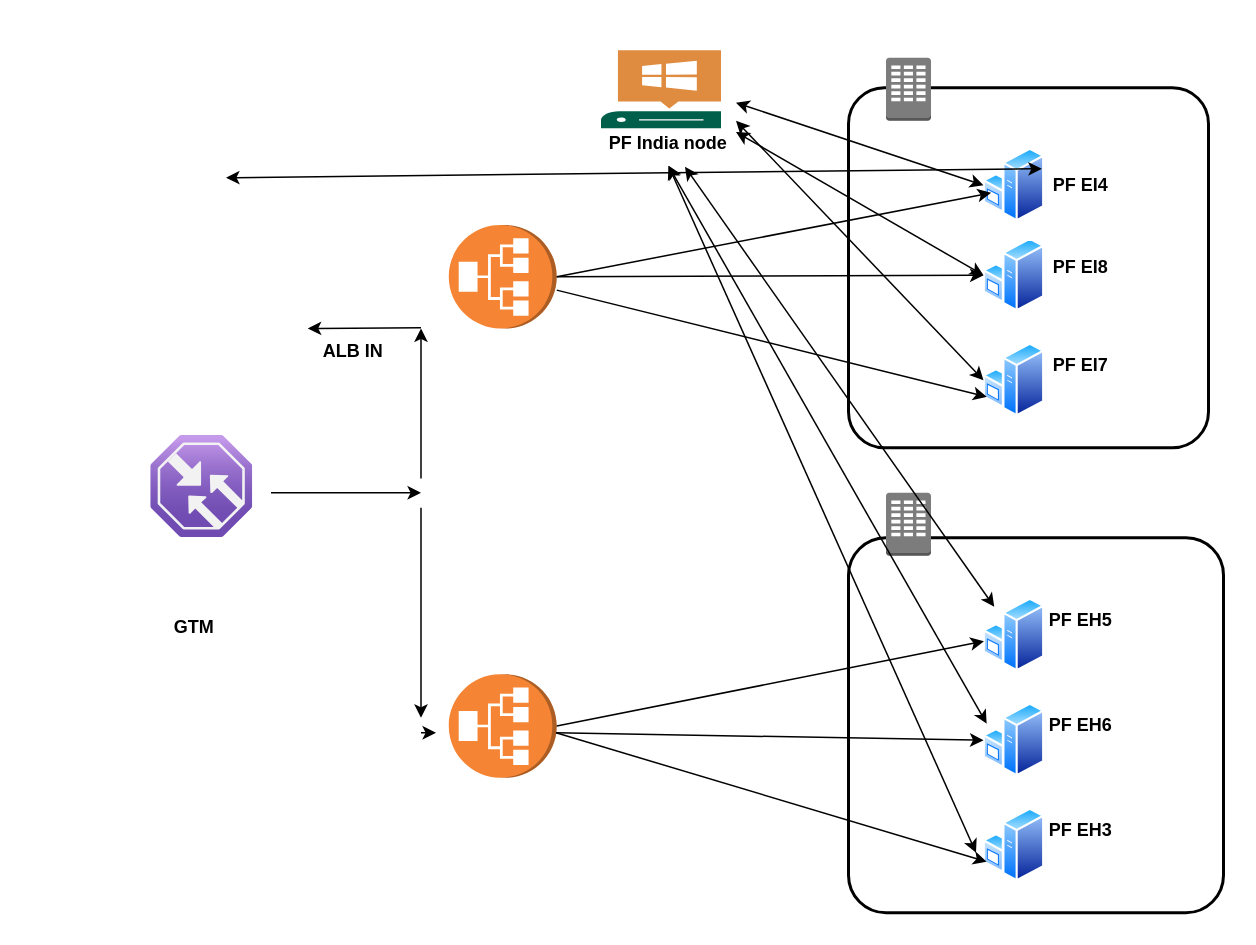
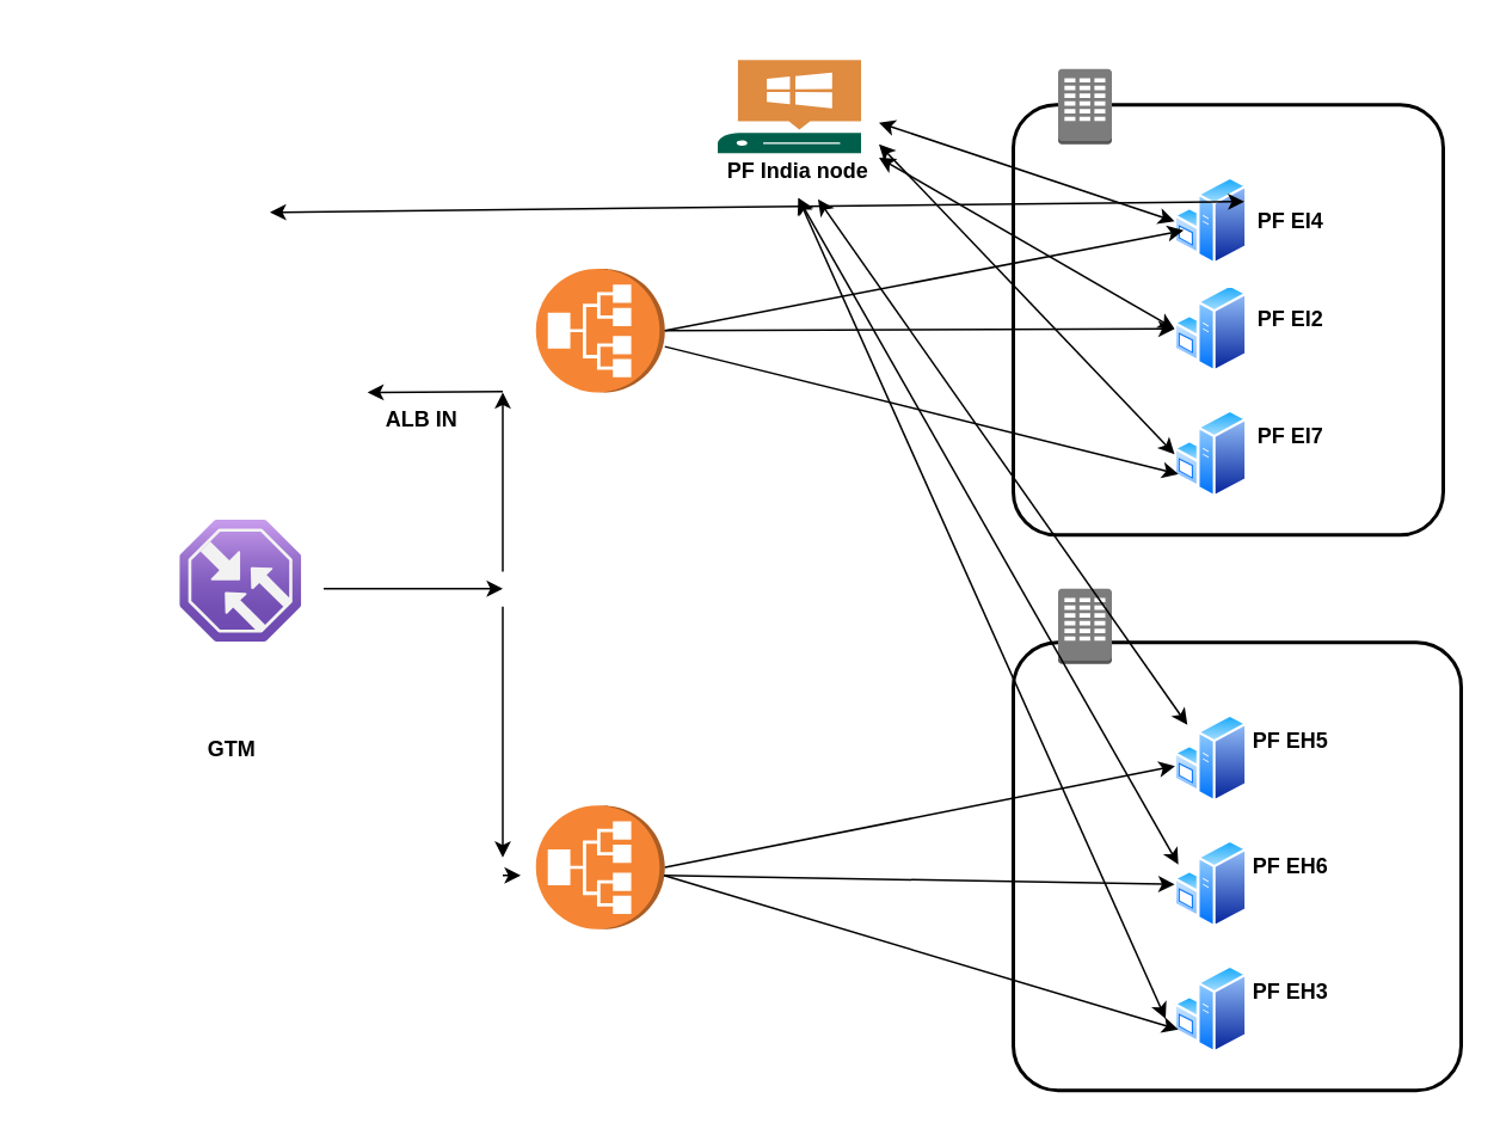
  <mxCell id="0" />
  <mxCell id="1" parent="0" />
  <mxCell id="2" value="" style="rounded=1;arcSize=10;dashed=0;fillColor=none;gradientColor=none;strokeWidth=2;" vertex="1" parent="1"><mxGeometry x="565" y="58" width="240" height="240" as="geometry" /></mxCell>
  <mxCell id="3" value="" style="dashed=0;html=1;shape=mxgraph.aws3.corporate_data_center;fillColor=#7D7C7C;gradientColor=none;dashed=0;" vertex="1" parent="1"><mxGeometry x="590" y="38" width="30" height="42" as="geometry" /></mxCell>
  <mxCell id="4" value="" style="rounded=1;arcSize=10;dashed=0;fillColor=none;gradientColor=none;strokeWidth=2;" vertex="1" parent="1"><mxGeometry x="565" y="358" width="250" height="250" as="geometry" /></mxCell>
  <mxCell id="5" value="" style="dashed=0;html=1;shape=mxgraph.aws3.corporate_data_center;fillColor=#7D7C7C;gradientColor=none;dashed=0;" vertex="1" parent="1"><mxGeometry x="590" y="328" width="30" height="42" as="geometry" /></mxCell>
  <mxCell id="6" value="" style="image;aspect=fixed;perimeter=ellipsePerimeter;html=1;align=center;shadow=0;dashed=0;spacingTop=3;image=img/lib/active_directory/windows_server.svg;" vertex="1" parent="1"><mxGeometry x="655" y="98" width="41" height="50" as="geometry" /></mxCell>
  <mxCell id="7" value="" style="image;aspect=fixed;perimeter=ellipsePerimeter;html=1;align=center;shadow=0;dashed=0;spacingTop=3;image=img/lib/active_directory/windows_server.svg;" vertex="1" parent="1"><mxGeometry x="655" y="158" width="41" height="50" as="geometry" /></mxCell>
  <mxCell id="8" value="" style="image;aspect=fixed;perimeter=ellipsePerimeter;html=1;align=center;shadow=0;dashed=0;spacingTop=3;image=img/lib/active_directory/windows_server.svg;" vertex="1" parent="1"><mxGeometry x="655" y="228" width="41" height="50" as="geometry" /></mxCell>
  <mxCell id="9" value="" style="image;aspect=fixed;perimeter=ellipsePerimeter;html=1;align=center;shadow=0;dashed=0;spacingTop=3;image=img/lib/active_directory/windows_server.svg;" vertex="1" parent="1"><mxGeometry x="655" y="398" width="41" height="50" as="geometry" /></mxCell>
  <mxCell id="10" value="" style="image;aspect=fixed;perimeter=ellipsePerimeter;html=1;align=center;shadow=0;dashed=0;spacingTop=3;image=img/lib/active_directory/windows_server.svg;" vertex="1" parent="1"><mxGeometry x="655" y="468" width="41" height="50" as="geometry" /></mxCell>
  <mxCell id="11" value="" style="image;aspect=fixed;perimeter=ellipsePerimeter;html=1;align=center;shadow=0;dashed=0;spacingTop=3;image=img/lib/active_directory/windows_server.svg;" vertex="1" parent="1"><mxGeometry x="655" y="538" width="41" height="50" as="geometry" /></mxCell>
  <mxCell id="12" value="&lt;b&gt;PF EI4&lt;/b&gt;" style="text;html=1;align=center;verticalAlign=middle;whiteSpace=wrap;rounded=0;" vertex="1" parent="1"><mxGeometry x="690" y="108" width="60" height="30" as="geometry" /></mxCell>
- <mxCell id="13" value="&lt;b&gt;PF EI8&lt;/b&gt;" style="text;html=1;align=center;verticalAlign=middle;whiteSpace=wrap;rounded=0;" vertex="1" parent="1"><mxGeometry x="690" y="163" width="60" height="30" as="geometry" /></mxCell>
+ <mxCell id="13" value="&lt;b&gt;PF EI2&lt;/b&gt;" style="text;html=1;align=center;verticalAlign=middle;whiteSpace=wrap;rounded=0;" vertex="1" parent="1"><mxGeometry x="690" y="163" width="60" height="30" as="geometry" /></mxCell>
  <mxCell id="14" value="&lt;b&gt;PF EI7&lt;/b&gt;" style="text;html=1;align=center;verticalAlign=middle;whiteSpace=wrap;rounded=0;" vertex="1" parent="1"><mxGeometry x="690" y="228" width="60" height="30" as="geometry" /></mxCell>
  <mxCell id="15" value="&lt;b&gt;PF EH5&lt;/b&gt;" style="text;html=1;align=center;verticalAlign=middle;whiteSpace=wrap;rounded=0;" vertex="1" parent="1"><mxGeometry x="690" y="398" width="60" height="30" as="geometry" /></mxCell>
  <mxCell id="16" value="&lt;b&gt;PF EH6&lt;/b&gt;" style="text;html=1;align=center;verticalAlign=middle;whiteSpace=wrap;rounded=0;" vertex="1" parent="1"><mxGeometry x="690" y="468" width="60" height="30" as="geometry" /></mxCell>
  <mxCell id="17" value="&lt;b&gt;PF EH3&lt;/b&gt;" style="text;html=1;align=center;verticalAlign=middle;whiteSpace=wrap;rounded=0;" vertex="1" parent="1"><mxGeometry x="690" y="538" width="60" height="30" as="geometry" /></mxCell>
  <mxCell id="18" value="" style="outlineConnect=0;dashed=0;verticalLabelPosition=bottom;verticalAlign=top;align=center;html=1;shape=mxgraph.aws3.application_load_balancer;fillColor=#F58534;gradientColor=none;direction=north;" vertex="1" parent="1"><mxGeometry x="298.5" y="149.5" width="72" height="69" as="geometry" /></mxCell>
  <mxCell id="19" value="" style="outlineConnect=0;dashed=0;verticalLabelPosition=bottom;verticalAlign=top;align=center;html=1;shape=mxgraph.aws3.application_load_balancer;fillColor=#F58534;gradientColor=none;direction=north;" vertex="1" parent="1"><mxGeometry x="298.5" y="449" width="72" height="69" as="geometry" /></mxCell>
  <mxCell id="20" value="" style="endArrow=classic;html=1;rounded=0;entryX=0.396;entryY=0.292;entryDx=0;entryDy=0;entryPerimeter=0;exitX=0.5;exitY=1;exitDx=0;exitDy=0;exitPerimeter=0;" edge="1" parent="1" source="18" target="2"><mxGeometry width="50" height="50" relative="1" as="geometry"><mxPoint x="380" y="188" as="sourcePoint" /><mxPoint x="460" y="308" as="targetPoint" /></mxGeometry></mxCell>
  <mxCell id="21" value="" style="endArrow=classic;html=1;rounded=0;entryX=0;entryY=0.75;entryDx=0;entryDy=0;" edge="1" parent="1" source="18" target="8"><mxGeometry width="50" height="50" relative="1" as="geometry"><mxPoint x="410" y="358" as="sourcePoint" /><mxPoint x="460" y="308" as="targetPoint" /></mxGeometry></mxCell>
  <mxCell id="22" value="" style="endArrow=classic;html=1;rounded=0;entryX=0;entryY=0.5;entryDx=0;entryDy=0;exitX=0.5;exitY=1;exitDx=0;exitDy=0;exitPerimeter=0;" edge="1" parent="1" source="18" target="7"><mxGeometry width="50" height="50" relative="1" as="geometry"><mxPoint x="380" y="188" as="sourcePoint" /><mxPoint x="460" y="308" as="targetPoint" /></mxGeometry></mxCell>
  <mxCell id="23" value="" style="endArrow=classic;html=1;rounded=0;exitX=0.5;exitY=1;exitDx=0;exitDy=0;exitPerimeter=0;" edge="1" parent="1" source="19" target="9"><mxGeometry width="50" height="50" relative="1" as="geometry"><mxPoint x="410" y="358" as="sourcePoint" /><mxPoint x="460" y="308" as="targetPoint" /></mxGeometry></mxCell>
  <mxCell id="24" value="" style="endArrow=classic;html=1;rounded=0;entryX=0;entryY=0.5;entryDx=0;entryDy=0;" edge="1" parent="1" target="10"><mxGeometry width="50" height="50" relative="1" as="geometry"><mxPoint x="370" y="488" as="sourcePoint" /><mxPoint x="460" y="308" as="targetPoint" /></mxGeometry></mxCell>
  <mxCell id="25" value="" style="endArrow=classic;html=1;rounded=0;entryX=0;entryY=0.75;entryDx=0;entryDy=0;" edge="1" parent="1" target="11"><mxGeometry width="50" height="50" relative="1" as="geometry"><mxPoint x="370" y="488" as="sourcePoint" /><mxPoint x="460" y="308" as="targetPoint" /></mxGeometry></mxCell>
  <mxCell id="26" value="&lt;b&gt;ALB IN&lt;/b&gt;" style="text;html=1;align=center;verticalAlign=middle;whiteSpace=wrap;rounded=0;" vertex="1" parent="1"><mxGeometry x="204.5" y="218.5" width="60" height="30" as="geometry" /></mxCell>
  <mxCell id="27" value="" style="image;aspect=fixed;html=1;points=[];align=center;fontSize=12;image=img/lib/azure2/networking/Traffic_Manager_Profiles.svg;" vertex="1" parent="1"><mxGeometry x="100" y="290" width="68" height="68" as="geometry" /></mxCell>
  <mxCell id="28" value="&lt;b&gt;GTM&lt;/b&gt;" style="text;html=1;align=center;verticalAlign=middle;whiteSpace=wrap;rounded=0;" vertex="1" parent="1"><mxGeometry x="99" y="403" width="60" height="30" as="geometry" /></mxCell>
  <mxCell id="29" value="" style="endArrow=classic;html=1;rounded=0;" edge="1" parent="1"><mxGeometry width="50" height="50" relative="1" as="geometry"><mxPoint x="180" y="328" as="sourcePoint" /><mxPoint x="280" y="328" as="targetPoint" /></mxGeometry></mxCell>
  <mxCell id="30" value="" style="endArrow=classic;html=1;rounded=0;" edge="1" parent="1"><mxGeometry width="50" height="50" relative="1" as="geometry"><mxPoint x="280" y="318.5" as="sourcePoint" /><mxPoint x="280" y="218.5" as="targetPoint" /></mxGeometry></mxCell>
  <mxCell id="31" value="" style="endArrow=classic;html=1;rounded=0;entryX=0;entryY=0;entryDx=0;entryDy=0;" edge="1" parent="1" target="26"><mxGeometry width="50" height="50" relative="1" as="geometry"><mxPoint x="280" y="218" as="sourcePoint" /><mxPoint x="460" y="308" as="targetPoint" /></mxGeometry></mxCell>
  <mxCell id="32" value="" style="endArrow=classic;html=1;rounded=0;" edge="1" parent="1"><mxGeometry width="50" height="50" relative="1" as="geometry"><mxPoint x="280" y="338" as="sourcePoint" /><mxPoint x="280" y="478" as="targetPoint" /></mxGeometry></mxCell>
  <mxCell id="33" value="" style="endArrow=classic;html=1;rounded=0;" edge="1" parent="1"><mxGeometry width="50" height="50" relative="1" as="geometry"><mxPoint x="280" y="488" as="sourcePoint" /><mxPoint x="290" y="488" as="targetPoint" /></mxGeometry></mxCell>
  <mxCell id="34" value="" style="sketch=0;pointerEvents=1;shadow=0;dashed=0;html=1;strokeColor=none;fillColor=#005F4B;labelPosition=center;verticalLabelPosition=bottom;verticalAlign=top;align=center;outlineConnect=0;shape=mxgraph.veeam2.windows_server;" vertex="1" parent="1"><mxGeometry x="400" y="33" width="80" height="52" as="geometry" /></mxCell>
  <mxCell id="35" value="&lt;b&gt;PF India node&lt;/b&gt;" style="text;html=1;align=center;verticalAlign=middle;whiteSpace=wrap;rounded=0;" vertex="1" parent="1"><mxGeometry x="400" y="80" width="90" height="30" as="geometry" /></mxCell>
  <mxCell id="36" value="" style="endArrow=classic;startArrow=classic;html=1;rounded=0;entryX=0;entryY=0.5;entryDx=0;entryDy=0;" edge="1" parent="1" target="6"><mxGeometry width="50" height="50" relative="1" as="geometry"><mxPoint x="490" y="68" as="sourcePoint" /><mxPoint x="460" y="308" as="targetPoint" /></mxGeometry></mxCell>
  <mxCell id="37" value="" style="endArrow=classic;startArrow=classic;html=1;rounded=0;exitX=1;exitY=0.25;exitDx=0;exitDy=0;entryX=0;entryY=0.5;entryDx=0;entryDy=0;" edge="1" parent="1" source="35" target="7"><mxGeometry width="50" height="50" relative="1" as="geometry"><mxPoint x="410" y="358" as="sourcePoint" /><mxPoint x="460" y="308" as="targetPoint" /></mxGeometry></mxCell>
  <mxCell id="38" value="" style="endArrow=classic;startArrow=classic;html=1;rounded=0;exitX=1;exitY=0;exitDx=0;exitDy=0;entryX=0;entryY=0.5;entryDx=0;entryDy=0;" edge="1" parent="1" source="35" target="8"><mxGeometry width="50" height="50" relative="1" as="geometry"><mxPoint x="410" y="358" as="sourcePoint" /><mxPoint x="460" y="308" as="targetPoint" /></mxGeometry></mxCell>
  <mxCell id="39" value="" style="endArrow=classic;startArrow=classic;html=1;rounded=0;exitX=0.622;exitY=1.025;exitDx=0;exitDy=0;exitPerimeter=0;" edge="1" parent="1" source="35" target="9"><mxGeometry width="50" height="50" relative="1" as="geometry"><mxPoint x="410" y="358" as="sourcePoint" /><mxPoint x="460" y="308" as="targetPoint" /></mxGeometry></mxCell>
  <mxCell id="40" value="" style="endArrow=classic;startArrow=classic;html=1;rounded=0;exitX=0.5;exitY=1;exitDx=0;exitDy=0;entryX=0;entryY=0.25;entryDx=0;entryDy=0;" edge="1" parent="1" source="35" target="10"><mxGeometry width="50" height="50" relative="1" as="geometry"><mxPoint x="410" y="358" as="sourcePoint" /><mxPoint x="460" y="308" as="targetPoint" /></mxGeometry></mxCell>
  <mxCell id="41" value="" style="endArrow=classic;startArrow=classic;html=1;rounded=0;exitX=0.5;exitY=1;exitDx=0;exitDy=0;" edge="1" parent="1" source="35"><mxGeometry width="50" height="50" relative="1" as="geometry"><mxPoint x="410" y="358" as="sourcePoint" /><mxPoint x="650" y="568" as="targetPoint" /></mxGeometry></mxCell>
  <mxCell id="42" value="" style="shape=image;html=1;verticalAlign=top;verticalLabelPosition=bottom;labelBackgroundColor=#ffffff;imageAspect=0;aspect=fixed;image=https://cdn0.iconfinder.com/data/icons/job-seeker/256/laptop_job_seeker_employee_unemployee_work_1-128.png" vertex="1" parent="1"><mxGeometry x="20" y="20" width="128" height="128" as="geometry" /></mxCell>
  <mxCell id="43" value="" style="shape=image;html=1;verticalAlign=top;verticalLabelPosition=bottom;labelBackgroundColor=#ffffff;imageAspect=0;aspect=fixed;image=https://cdn2.iconfinder.com/data/icons/splashyIcons/marker_squared_removed.png" vertex="1" parent="1"><mxGeometry x="425" y="149.5" width="30" height="30" as="geometry" /></mxCell>
  <mxCell id="44" value="" style="endArrow=classic;startArrow=classic;html=1;rounded=0;entryX=1;entryY=0.25;entryDx=0;entryDy=0;" edge="1" parent="1" target="6"><mxGeometry width="50" height="50" relative="1" as="geometry"><mxPoint x="150" y="118" as="sourcePoint" /><mxPoint x="400" y="128" as="targetPoint" /></mxGeometry></mxCell>
